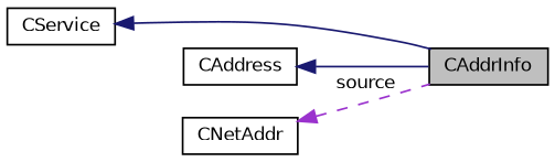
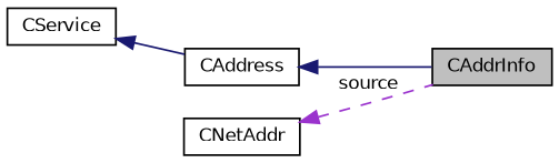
  digraph {
    rankdir=LR
    node [color=black fillcolor=white fontname=Helvetica fontsize=10 shape=record style=filled]
    edge [color=midnightblue dir=back fontname=Helvetica fontsize=10 labelfontname=Helvetica labelfontsize=10 style=solid]
    n1 [fillcolor=grey75 fontcolor=black height=0.2 label=CAddrInfo width=0.4]
    n2 [height=0.2 label=CAddress width=0.4]
    n3 [height=0.2 label=CService width=0.4]
    n4 [height=0.2 label=CNetAddr width=0.4]
    n2 -> n1
-   n3 -> n1
+   n3 -> n2
    n4 -> n1 [color=darkorchid3 label=" source" style=dashed]
  }
